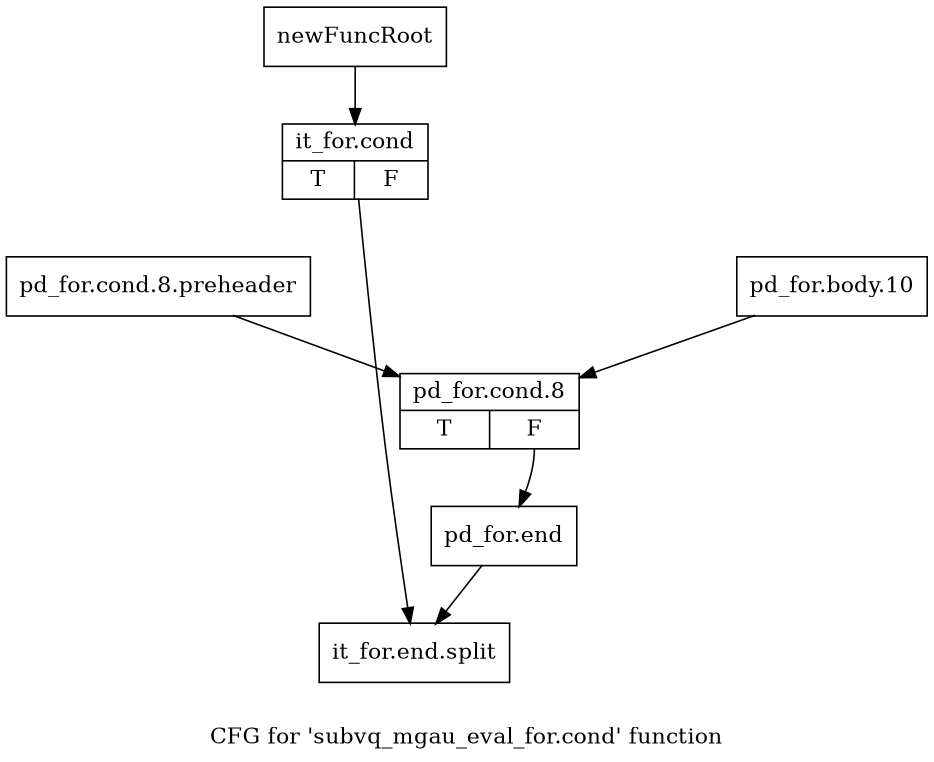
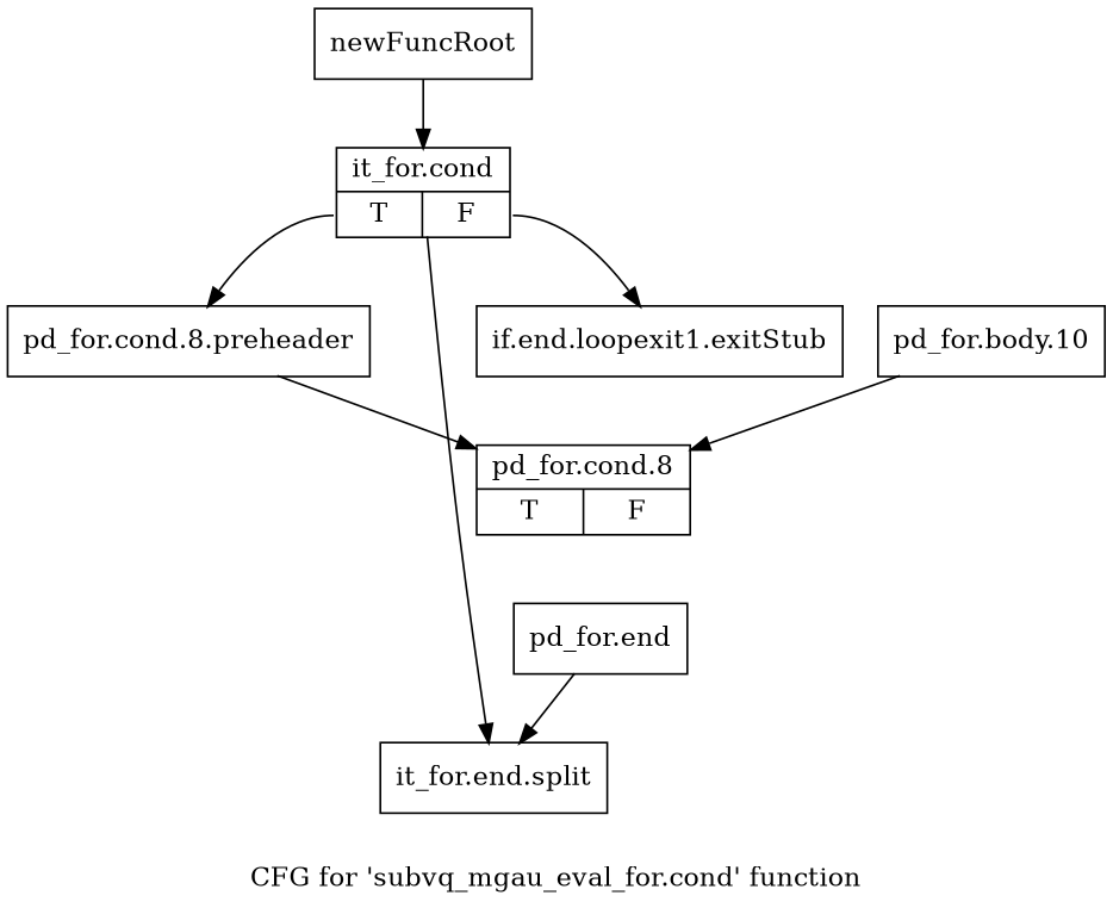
  digraph {
    label="CFG for 'subvq_mgau_eval_for.cond' function"
    node [shape=record]
    n1 [label="{newFuncRoot}"]
    n2 [label="{it_for.cond|{<s0>T|<s1>F}}"]
+   n3 [label="{if.end.loopexit1.exitStub}"]
    n4 [label="{pd_for.cond.8.preheader}"]
    n5 [label="{it_for.end.split}"]
    n6 [label="{pd_for.cond.8|{<s0>T|<s1>F}}"]
    n7 [label="{pd_for.end}"]
    n8 [label="{pd_for.body.10}"]
    n1 -> n2
+   n2 -> n3 [tailport=s1]
+   n2 -> n4 [tailport=s0]
    n2 -> n5
    n4 -> n6
-   n6 -> n7 [tailport=s1]
    n7 -> n5
    n8 -> n6
  }
